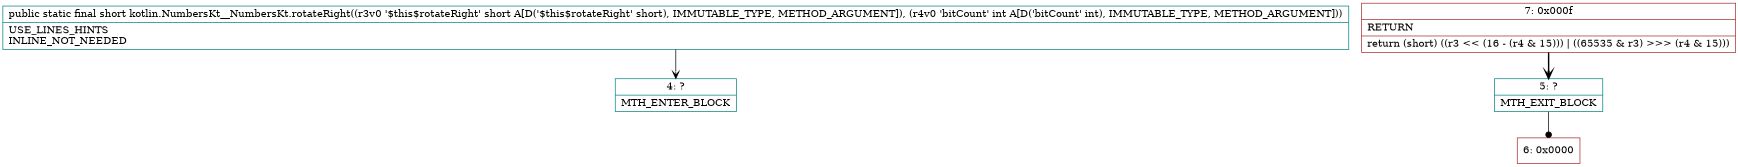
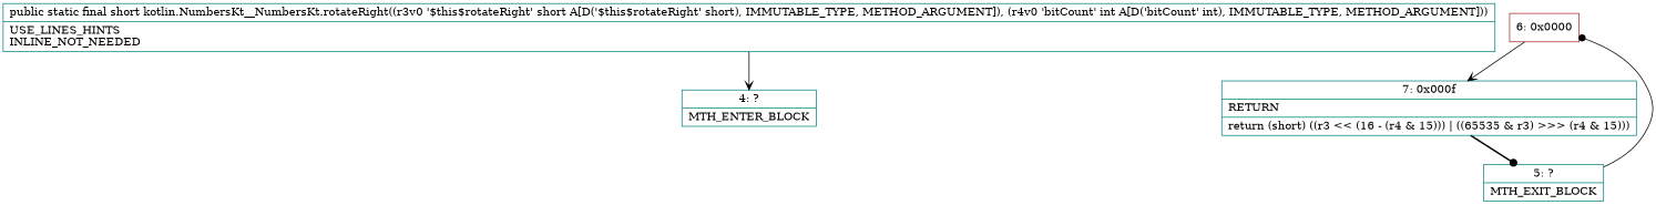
  digraph {
    node [color=teal shape=record]
    edge [arrowhead=vee style=solid]
    n1 [label="{4\:\ ?|MTH_ENTER_BLOCK\l}"]
    n2 [color=brown label="{6\:\ 0x0000}"]
-   n3 [color=brown label="{7\:\ 0x000f|RETURN\l|return (short) ((r3 \<\< (16 \- (r4 & 15))) \| ((65535 & r3) \>\>\> (r4 & 15)))\l}"]
+   n3 [label="{7\:\ 0x000f|RETURN\l|return (short) ((r3 \<\< (16 \- (r4 & 15))) \| ((65535 & r3) \>\>\> (r4 & 15)))\l}"]
    n4 [label="{5\:\ ?|MTH_EXIT_BLOCK\l}"]
    n5 [label="{public static final short kotlin.NumbersKt__NumbersKt.rotateRight((r3v0 '$this$rotateRight' short A[D('$this$rotateRight' short), IMMUTABLE_TYPE, METHOD_ARGUMENT]), (r4v0 'bitCount' int A[D('bitCount' int), IMMUTABLE_TYPE, METHOD_ARGUMENT]))  | USE_LINES_HINTS\lINLINE_NOT_NEEDED\l}"]
-   n3 -> n4 [style=bold]
+   n2 -> n3
+   n3 -> n4 [arrowhead=dot style=bold]
    n4 -> n2 [arrowhead=dot]
    n5 -> n1
  }
